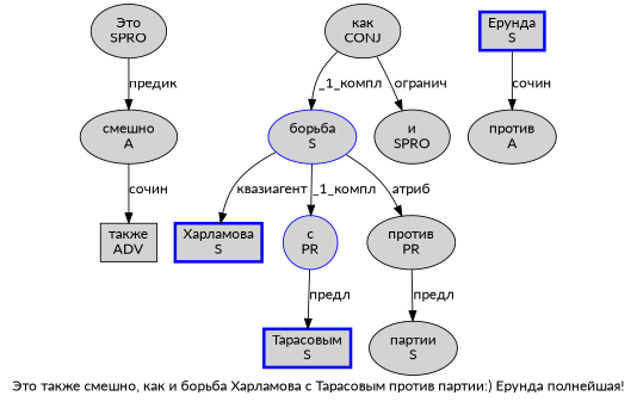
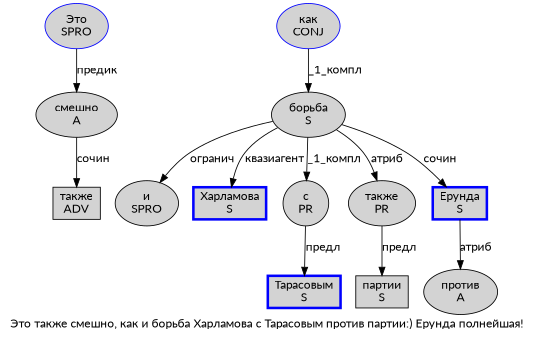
  digraph {
    fontname=Lato
    label="Это также смешно, как и борьба Харламова с Тарасовым против партии:) Ерунда полнейшая!"
    node [fillcolor=lightgray fontname=Lato penwidth=1 shape=ellipse style=filled]
    edge [fontname=Lato]
-   n1 [label="Это\nSPRO"]
+   n1 [label="Это\nSPRO" color=blue]
    n2 [label="смешно\nA"]
    n3 [label="также\nADV" shape=box]
-   n4 [label="как\nCONJ"]
-   n5 [label="борьба\nS" color=blue]
+   n4 [label="как\nCONJ" color=blue]
+   n5 [label="борьба\nS"]
    n6 [label="и\nSPRO"]
    n7 [color=blue label="Харламова\nS" penwidth=3 shape=box]
-   n8 [label="с\nPR" color=blue]
-   n9 [label="против\nPR"]
+   n8 [label="с\nPR"]
+   n9 [label="также\nPR"]
    n10 [color=blue label="Ерунда\nS" penwidth=3 shape=box]
    n11 [color=blue label="Тарасовым\nS" penwidth=3 shape=box]
-   n12 [label="партии\nS"]
+   n12 [label="партии\nS" shape=box]
    n13 [label="против\nA"]
    n1 -> n2 [label="предик"]
    n2 -> n3 [label="сочин"]
    n4 -> n5 [label="_1_компл"]
-   n4 -> n6 [label="огранич"]
+   n5 -> n6 [label="огранич"]
    n5 -> n7 [label="квазиагент"]
    n5 -> n8 [label="_1_компл"]
    n5 -> n9 [label="атриб"]
+   n5 -> n10 [label="сочин"]
    n8 -> n11 [label="предл"]
    n9 -> n12 [label="предл"]
-   n10 -> n13 [label="сочин"]
+   n10 -> n13 [label="атриб"]
  }
